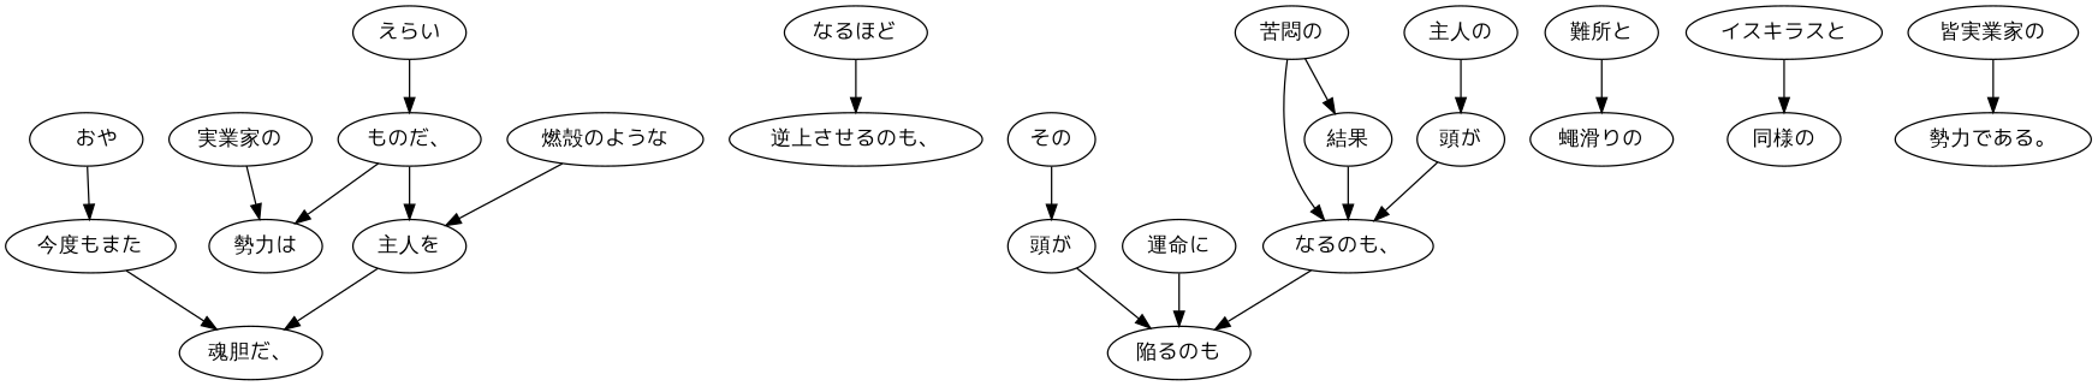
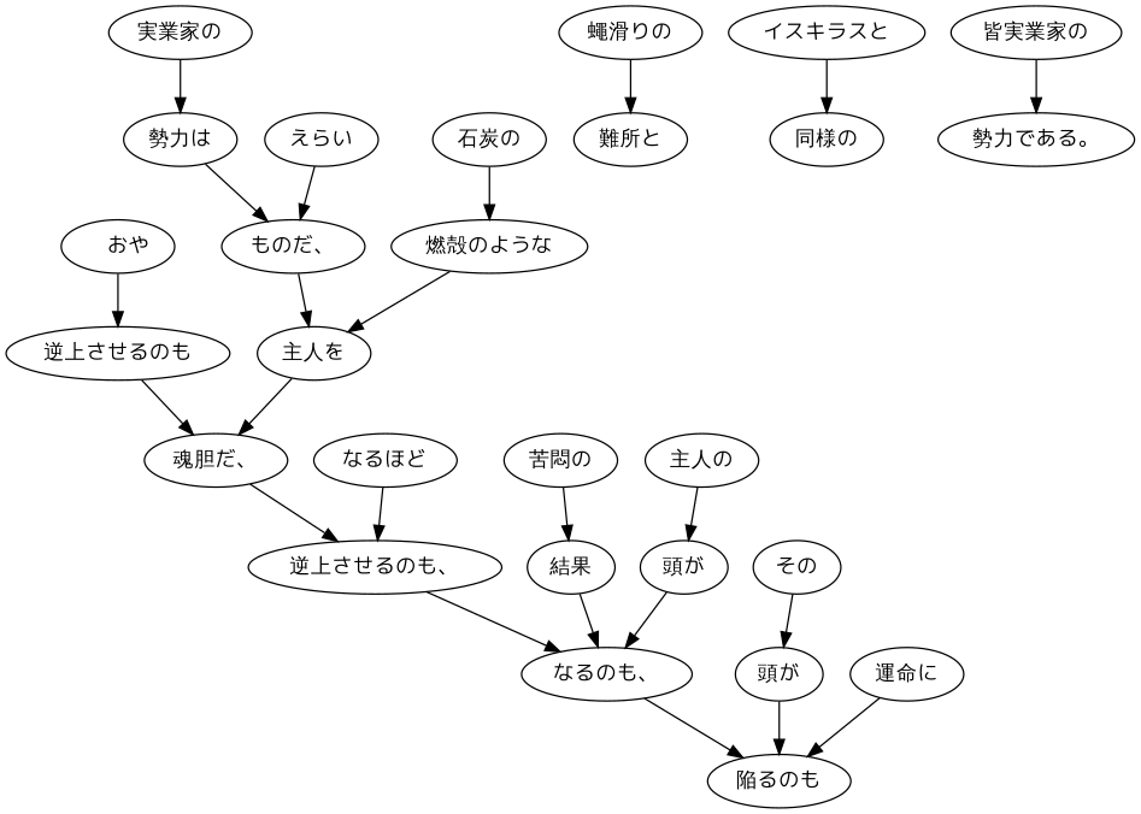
  digraph {
    fontname="Liberation Mono"
    node [fontname="Liberation Mono"]
    edge [fontname="Liberation Mono"]
    n1 [label="　おや"]
-   n2 [label="今度もまた"]
+   n2 [label="逆上させるのも"]
    n3 [label="魂胆だ、"]
    n4 [label="逆上させるのも、"]
    n5 [label="なるのも、"]
    n6 [label="なるほど"]
    n7 [label="実業家の"]
    n8 [label="勢力は"]
    n9 [label="ものだ、"]
    n10 [label="主人を"]
    n11 [label="えらい"]
+   n12 [label="石炭の"]
    n13 [label="燃殻のような"]
    n14 [label="陥るのも"]
    n15 [label="苦悶の"]
    n16 [label="結果"]
    n17 [label="主人の"]
    n18 [label="頭が"]
    n19 [label="蠅滑りの"]
    n20 [label="難所と"]
    n21 [label="その"]
    n22 [label="頭が"]
    n23 [label="イスキラスと"]
    n24 [label="同様の"]
    n25 [label="運命に"]
    n26 [label="勢力である。"]
    n27 [label="皆実業家の"]
    n1 -> n2
    n2 -> n3
-   n15 -> n5
+   n3 -> n4
+   n4 -> n5
    n5 -> n14
    n6 -> n4
    n7 -> n8
-   n9 -> n8
+   n8 -> n9
    n9 -> n10
    n10 -> n3
    n11 -> n9
+   n12 -> n13
    n13 -> n10
    n15 -> n16
    n16 -> n5
    n17 -> n18
    n18 -> n5
-   n20 -> n19
+   n19 -> n20
    n21 -> n22
    n22 -> n14
    n23 -> n24
    n25 -> n14
    n27 -> n26
  }
